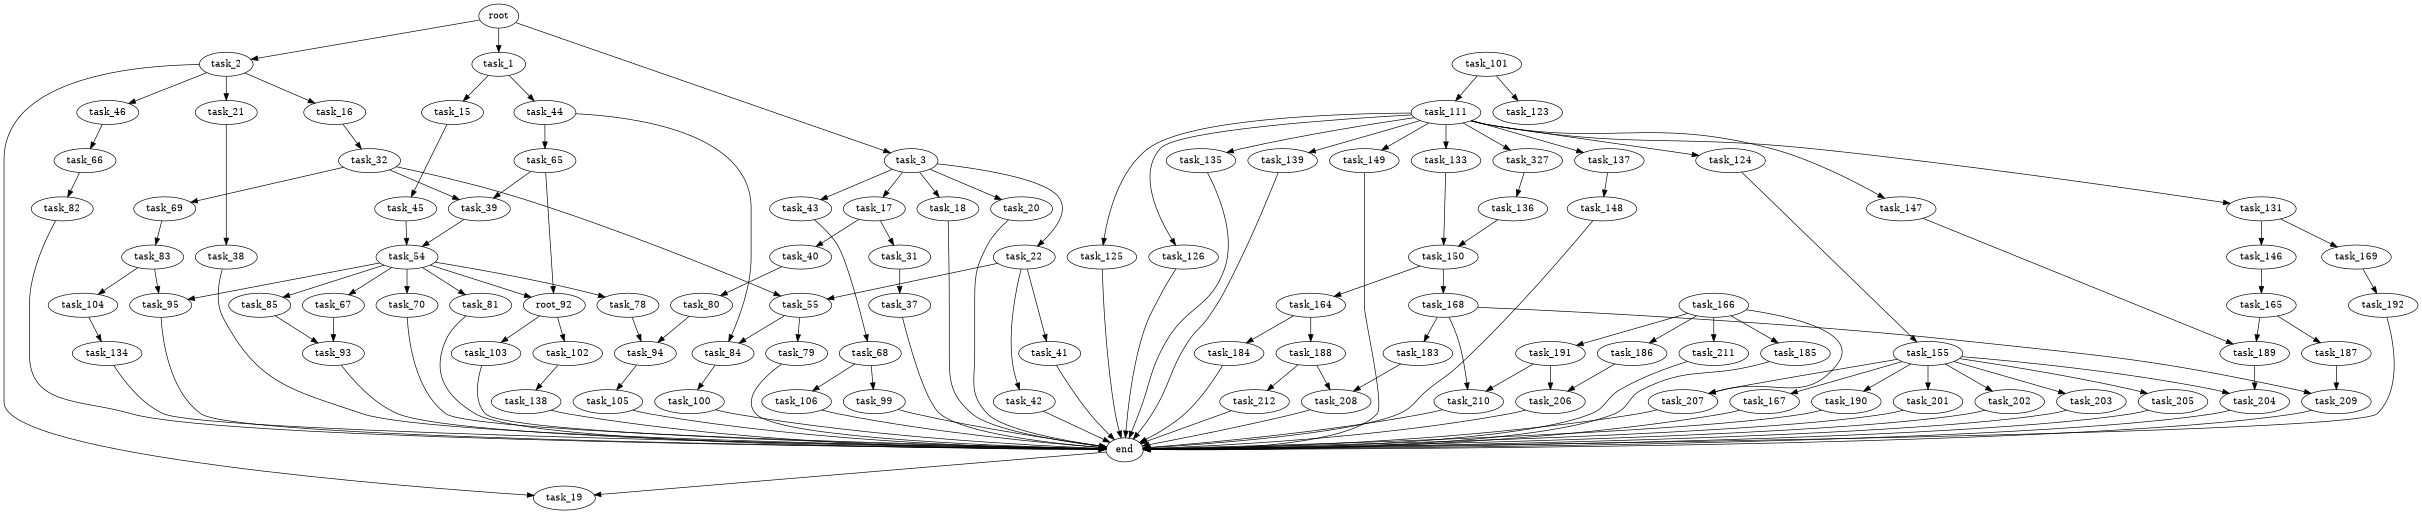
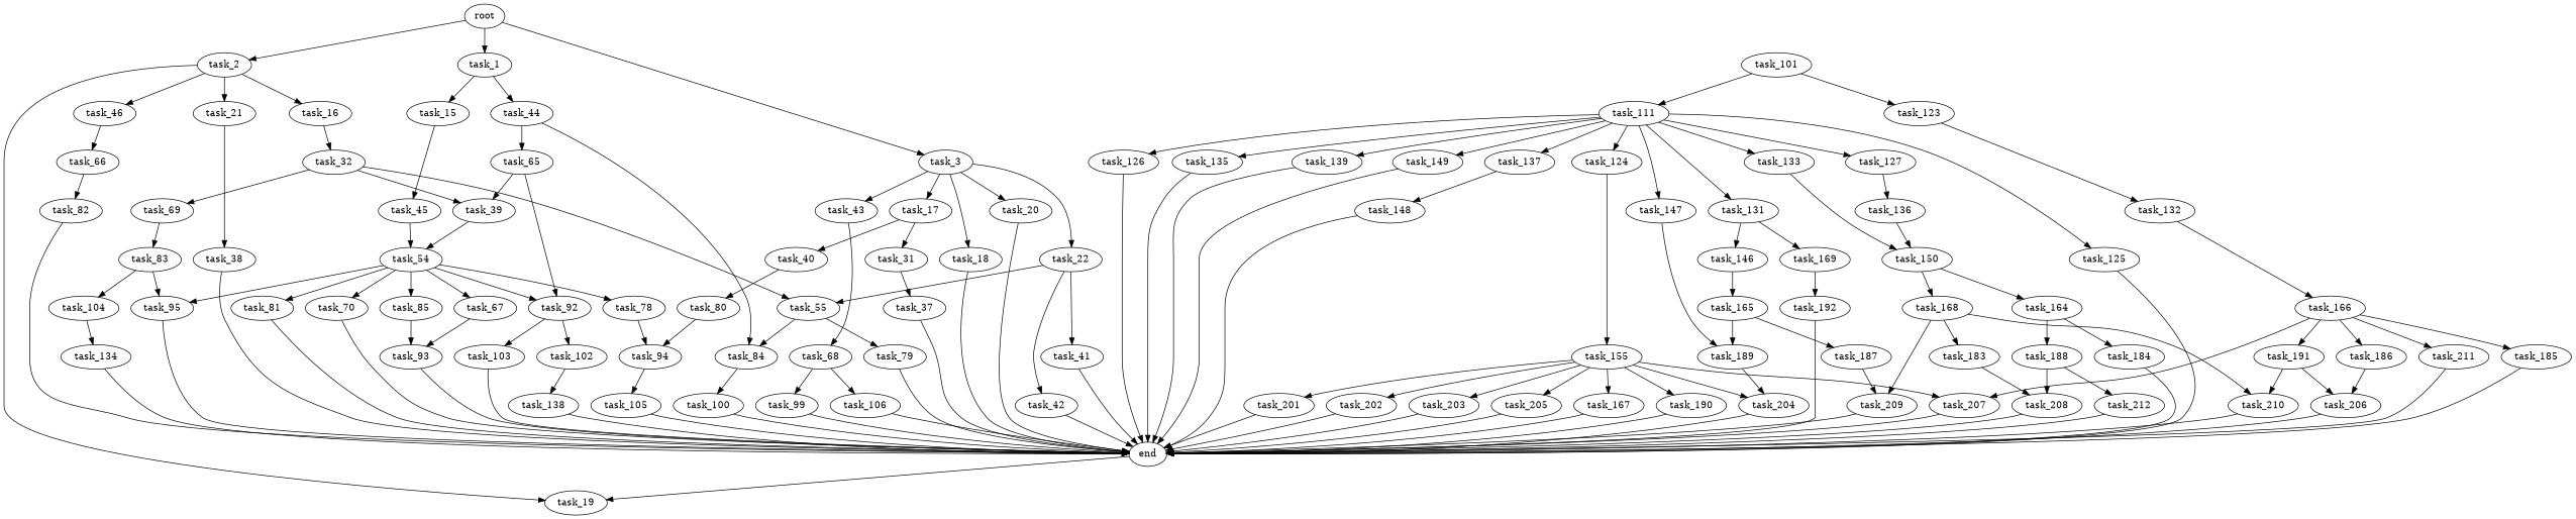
  digraph {
    root
    task_1
    task_2
    task_3
    task_15
    task_44
    task_16
    task_19
    task_21
    task_46
    task_17
    task_18
    task_20
    task_22
    task_43
    task_45
    task_65
    task_84
    task_32
    task_38
    task_66
    task_31
    task_40
    end
    task_41
    task_42
    task_55
    task_68
    task_54
    task_39
-   task_92 [label=root_92]
+   task_92
    task_100
    task_69
    task_82
    task_37
    task_80
    task_79
    task_99
    task_106
    task_67
    task_70
    task_78
    task_81
    task_85
    task_95
    task_83
    task_94
    task_104
    task_93
    task_102
    task_103
    task_105
    task_101
    task_111
    task_123
    task_138
    task_124
    task_125
    task_126
-   task_127 [label=task_327]
+   task_127
    task_131
    task_133
    task_135
    task_137
    task_139
    task_147
    task_149
+   task_132
    task_134
    task_155
    task_136
    task_146
    task_169
    task_150
    task_148
    task_189
    task_166
    task_167
    task_190
    task_201
    task_202
    task_203
    task_204
    task_205
    task_207
    task_165
    task_192
    task_164
    task_168
    task_185
    task_186
    task_191
    task_211
    task_187
    task_206
    task_210
    task_184
    task_188
    task_183
    task_209
    task_208
    task_212
    root -> task_1
    root -> task_2
    root -> task_3
    task_1 -> task_15
    task_1 -> task_44
    task_2 -> task_16
    task_2 -> task_19
    task_2 -> task_21
    task_2 -> task_46
    task_3 -> task_17
    task_3 -> task_18
    task_3 -> task_20
    task_3 -> task_22
    task_3 -> task_43
    task_15 -> task_45
    task_44 -> task_65
    task_44 -> task_84
    task_16 -> task_32
    task_21 -> task_38
    task_46 -> task_66
    task_17 -> task_31
    task_17 -> task_40
    task_18 -> end
    task_20 -> end
    task_22 -> task_41
    task_22 -> task_42
    task_22 -> task_55
    task_43 -> task_68
    task_45 -> task_54
    task_65 -> task_39
    task_65 -> task_92
    task_84 -> task_100
    task_32 -> task_55
    task_32 -> task_39
    task_32 -> task_69
    task_38 -> end
    task_66 -> task_82
    task_31 -> task_37
    task_40 -> task_80
    end -> task_19
    task_41 -> end
    task_42 -> end
    task_55 -> task_84
    task_55 -> task_79
    task_68 -> task_99
    task_68 -> task_106
    task_54 -> task_92
    task_54 -> task_67
    task_54 -> task_70
    task_54 -> task_78
    task_54 -> task_81
    task_54 -> task_85
    task_54 -> task_95
    task_39 -> task_54
    task_92 -> task_102
    task_92 -> task_103
    task_100 -> end
    task_69 -> task_83
    task_82 -> end
    task_37 -> end
    task_80 -> task_94
    task_79 -> end
    task_99 -> end
    task_106 -> end
    task_67 -> task_93
    task_70 -> end
    task_78 -> task_94
    task_81 -> end
    task_85 -> task_93
    task_95 -> end
    task_83 -> task_95
    task_83 -> task_104
    task_94 -> task_105
    task_104 -> task_134
    task_93 -> end
    task_102 -> task_138
    task_103 -> end
    task_105 -> end
    task_101 -> task_111
    task_101 -> task_123
    task_111 -> task_124
    task_111 -> task_125
    task_111 -> task_126
    task_111 -> task_127
    task_111 -> task_131
    task_111 -> task_133
    task_111 -> task_135
    task_111 -> task_137
    task_111 -> task_139
    task_111 -> task_147
    task_111 -> task_149
+   task_123 -> task_132
    task_138 -> end
    task_124 -> task_155
    task_125 -> end
    task_126 -> end
    task_127 -> task_136
    task_131 -> task_146
    task_131 -> task_169
    task_133 -> task_150
    task_135 -> end
    task_137 -> task_148
    task_139 -> end
    task_147 -> task_189
    task_149 -> end
+   task_132 -> task_166
    task_134 -> end
    task_155 -> task_167
    task_155 -> task_190
    task_155 -> task_201
    task_155 -> task_202
    task_155 -> task_203
    task_155 -> task_204
    task_155 -> task_205
    task_155 -> task_207
    task_136 -> task_150
    task_146 -> task_165
    task_169 -> task_192
    task_150 -> task_164
    task_150 -> task_168
    task_148 -> end
    task_189 -> task_204
    task_166 -> task_207
    task_166 -> task_185
    task_166 -> task_186
    task_166 -> task_191
    task_166 -> task_211
    task_167 -> end
    task_190 -> end
    task_201 -> end
    task_202 -> end
    task_203 -> end
    task_204 -> end
    task_205 -> end
    task_207 -> end
    task_165 -> task_189
    task_165 -> task_187
    task_192 -> end
    task_164 -> task_184
    task_164 -> task_188
    task_168 -> task_210
    task_168 -> task_183
    task_168 -> task_209
    task_185 -> end
    task_186 -> task_206
    task_191 -> task_206
    task_191 -> task_210
    task_211 -> end
    task_187 -> task_209
    task_206 -> end
    task_210 -> end
    task_184 -> end
    task_188 -> task_208
    task_188 -> task_212
    task_183 -> task_208
    task_209 -> end
    task_208 -> end
    task_212 -> end
  }
